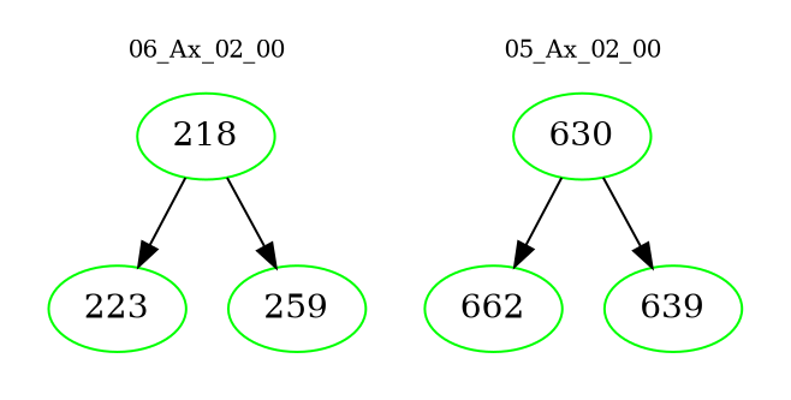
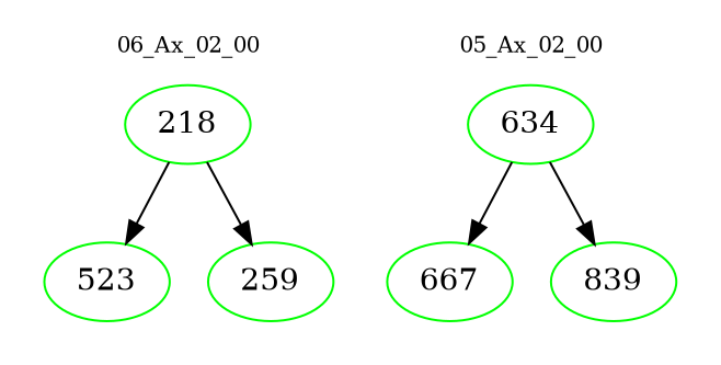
  digraph {
    node [color=green]
    edge [color=black]
    n1 [label=218]
-   n2 [label=223]
+   n2 [label=523]
    n3 [label=259]
-   n4 [label=630]
-   n5 [label=662]
-   n6 [label=639]
+   n4 [label=634]
+   n5 [label=667]
+   n6 [label=839]
    subgraph cluster_1 {
      color=white
      fontsize=10
      label="06_Ax_02_00"
      n1
      n2
      n3
    }
    subgraph cluster_2 {
      color=white
      fontsize=10
      label="05_Ax_02_00"
      n4
      n5
      n6
    }
    n1 -> n2
    n1 -> n3
    n4 -> n5
    n4 -> n6
  }
